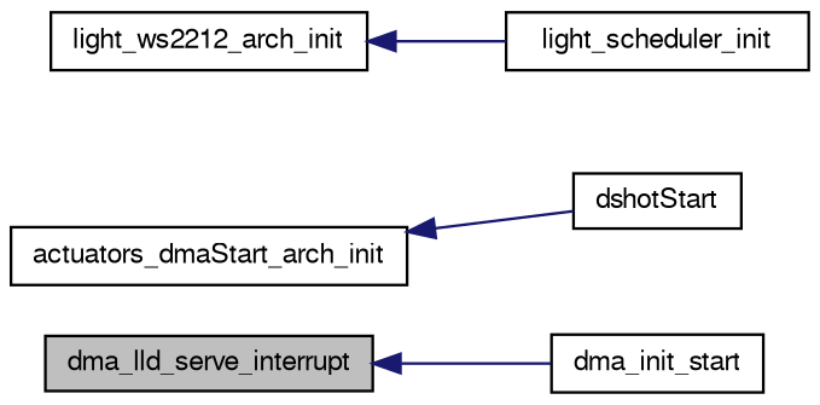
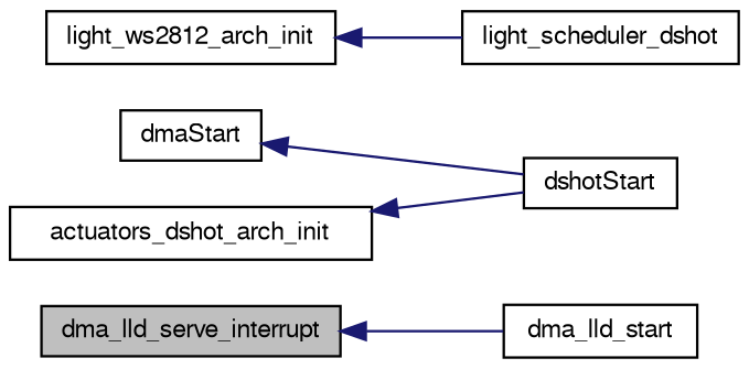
  digraph {
    rankdir=LR
    node [color=black fillcolor=white fontname=FreeSans fontsize=10 shape=record style=filled]
    edge [color=midnightblue dir=back fontname=FreeSans fontsize=10 labelfontname=FreeSans labelfontsize=10 style=solid]
    n1 [fillcolor=grey75 fontcolor=black height=0.2 label=dma_lld_serve_interrupt width=0.4]
-   n2 [height=0.2 label=dma_init_start width=0.4]
+   n2 [height=0.2 label=dma_lld_start width=0.4]
+   n3 [height=0.2 label=dmaStart width=0.4]
    n4 [height=0.2 label=dshotStart width=0.4]
-   n5 [height=0.2 label=light_ws2212_arch_init width=0.4]
-   n6 [height=0.2 label=light_scheduler_init width=0.4]
-   n7 [height=0.2 label=actuators_dmaStart_arch_init width=0.4]
+   n5 [height=0.2 label=light_ws2812_arch_init width=0.4]
+   n6 [height=0.2 label=light_scheduler_dshot width=0.4]
+   n7 [height=0.2 label=actuators_dshot_arch_init width=0.4]
    n1 -> n2
+   n3 -> n4
    n5 -> n6
    n7 -> n4
  }
